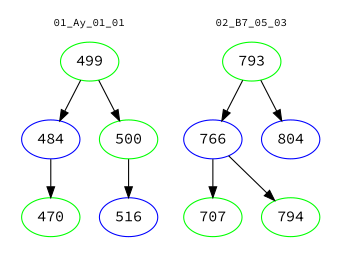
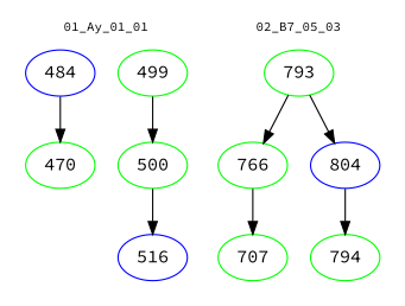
  digraph {
    fontname="Source Code Pro"
    node [color=green fontname="Source Code Pro"]
    edge [color=black fontname="Source Code Pro"]
    n1 [label=499]
    n2 [color=blue label=484]
    n3 [label=500]
    n4 [label=470]
    n5 [color=blue label=516]
    n6 [label=793]
-   n7 [color=blue label=766]
+   n7 [label=766]
    n8 [color=blue label=804]
    n9 [label=707]
    n10 [label=794]
    subgraph cluster_1 {
      color=white
      fontsize=10
      label="01_Ay_01_01"
      n1
      n2
      n3
      n4
      n5
    }
    subgraph cluster_2 {
      color=white
      fontsize=10
      label="02_B7_05_03"
      n6
      n7
      n8
      n9
      n10
    }
-   n1 -> n2
    n1 -> n3
    n2 -> n4
    n3 -> n5
    n6 -> n7
    n6 -> n8
    n7 -> n9
-   n7 -> n10
+   n8 -> n10
  }
